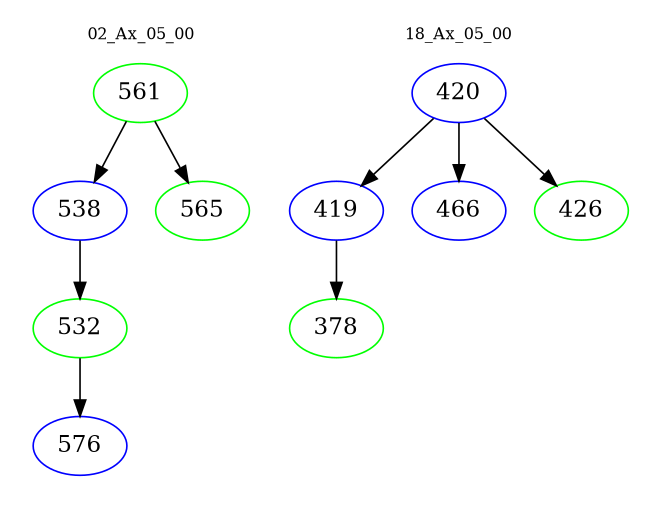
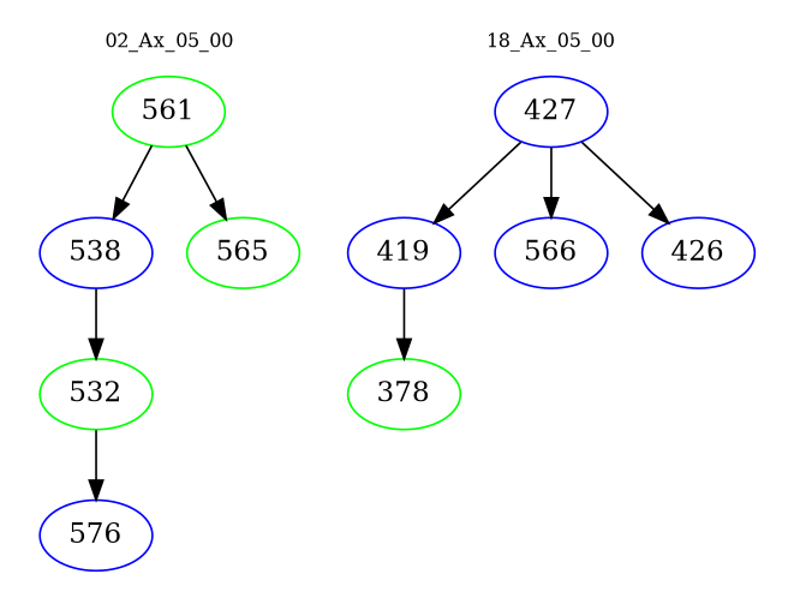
  digraph {
    node [color=green]
    edge [color=black]
    n1 [label=561]
    n2 [color=blue label=538]
    n3 [color=blue label=576]
    n4 [label=565]
    n5 [label=532]
-   n6 [color=blue label=420]
+   n6 [color=blue label=427]
    n7 [color=blue label=419]
-   n8 [color=blue label=466]
-   n9 [label=426]
+   n8 [color=blue label=566]
+   n9 [color=blue label=426]
    n10 [label=378]
    subgraph cluster_1 {
      color=white
      fontsize=10
      label="02_Ax_05_00"
      n1
      n2
      n3
      n4
      n5
    }
    subgraph cluster_2 {
      color=white
      fontsize=10
      label="18_Ax_05_00"
      n6
      n7
      n8
      n9
      n10
    }
    n1 -> n2
    n1 -> n4
    n2 -> n5
    n5 -> n3
    n6 -> n7
    n6 -> n8
    n6 -> n9
    n7 -> n10
  }
